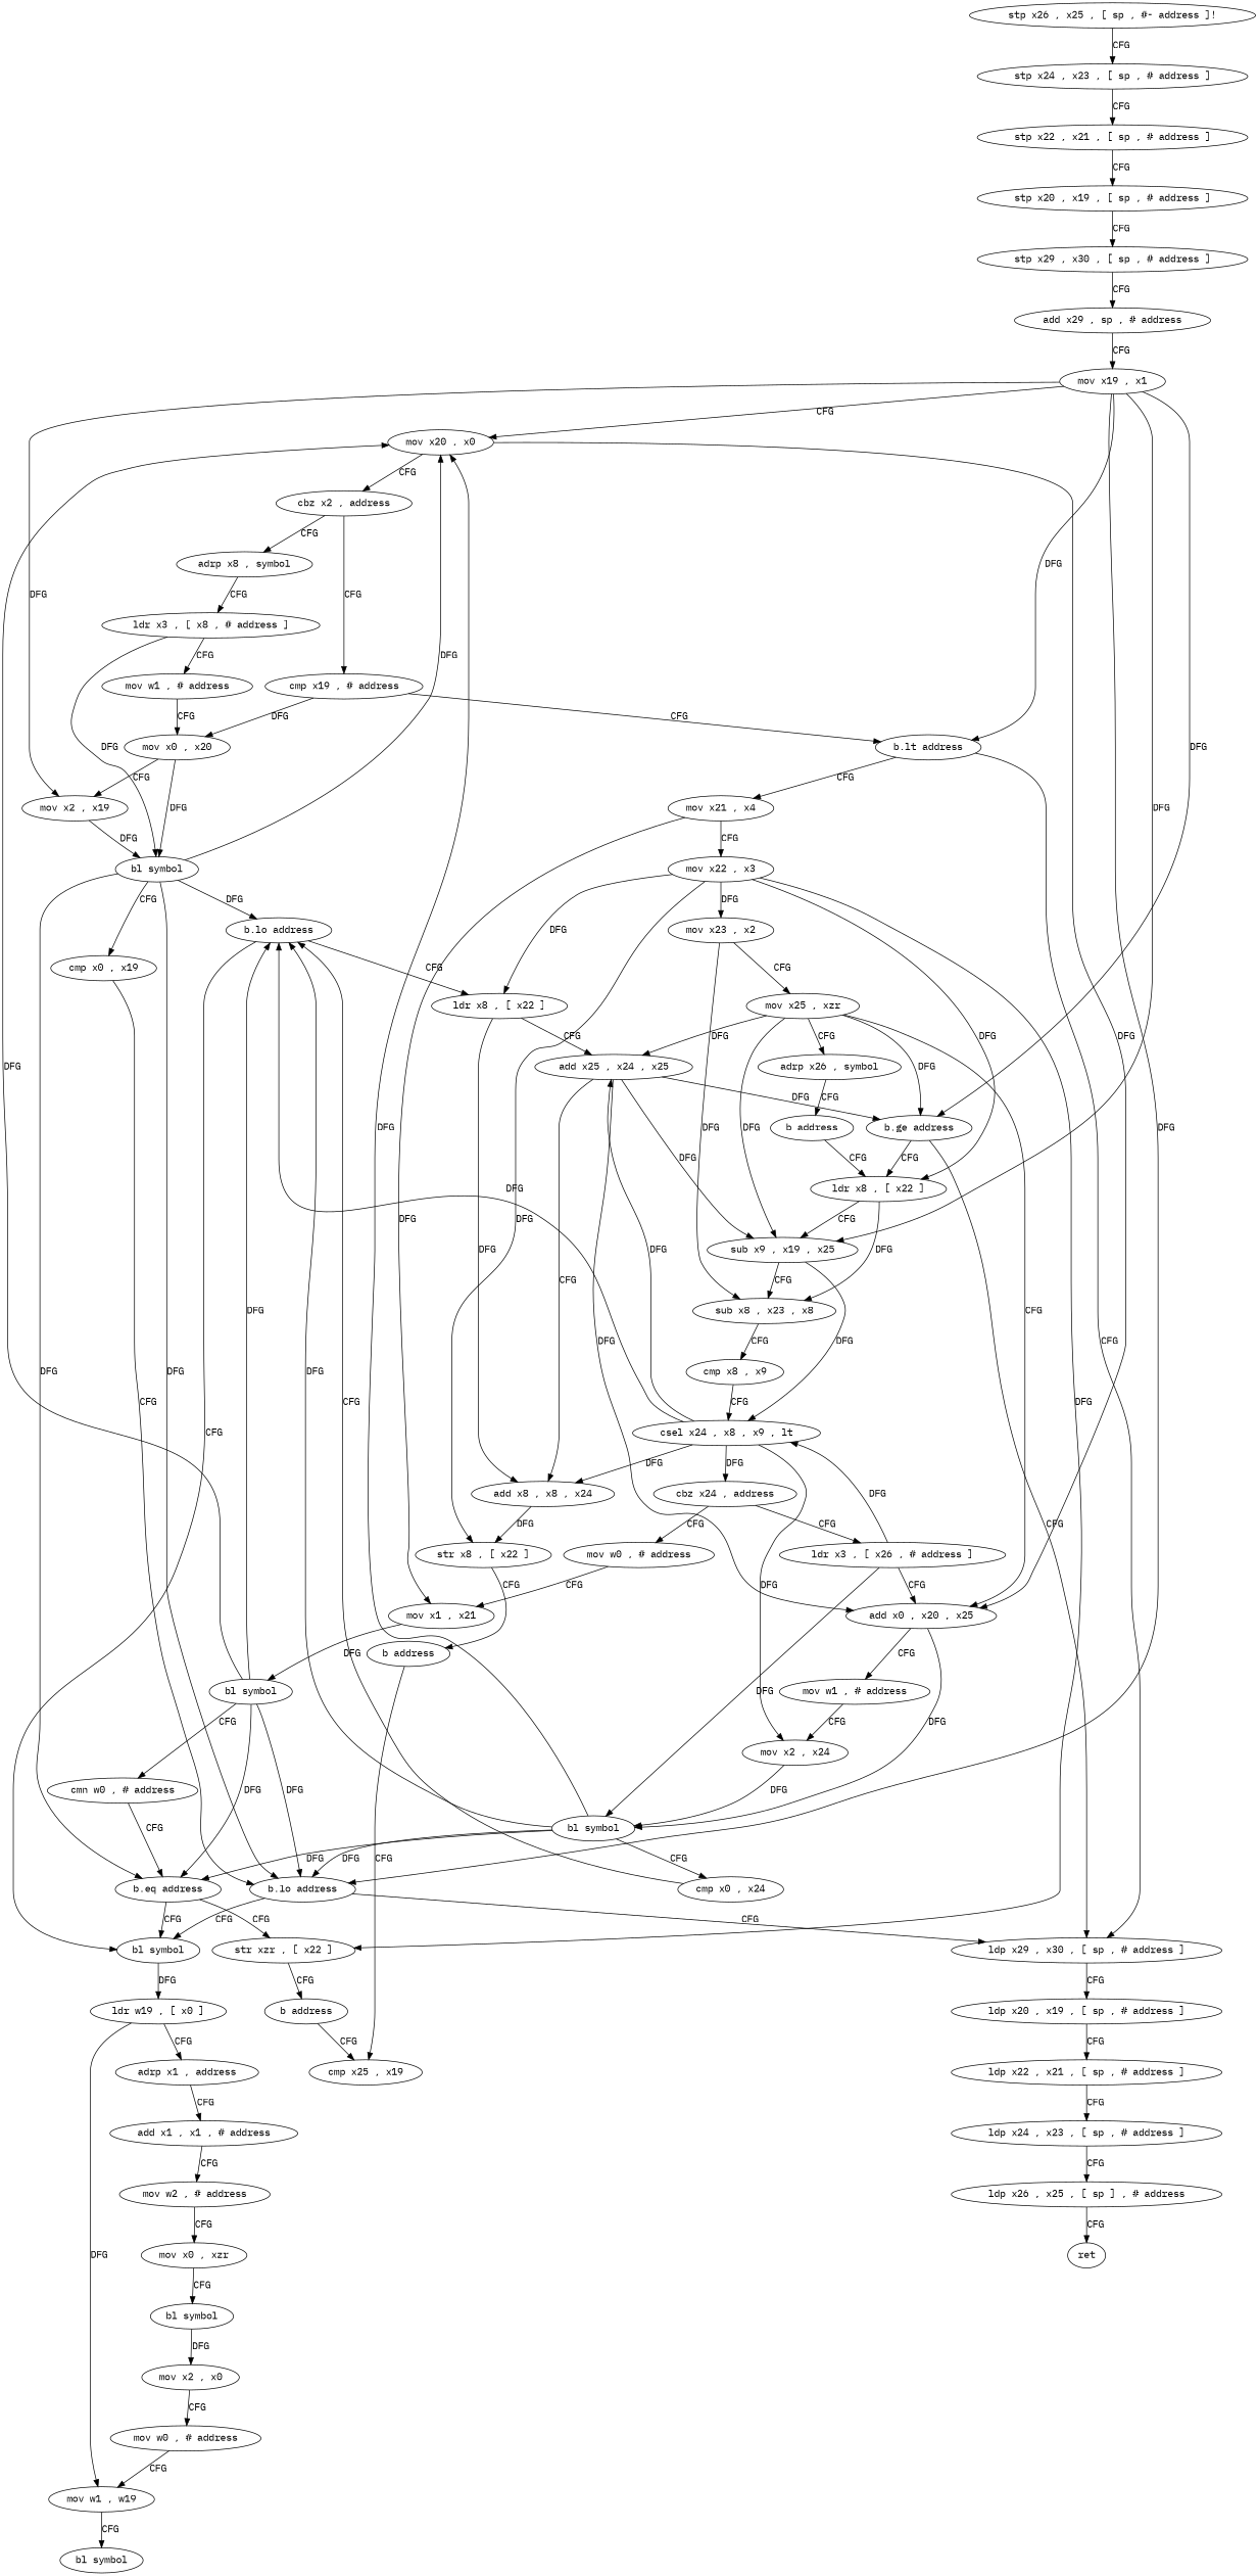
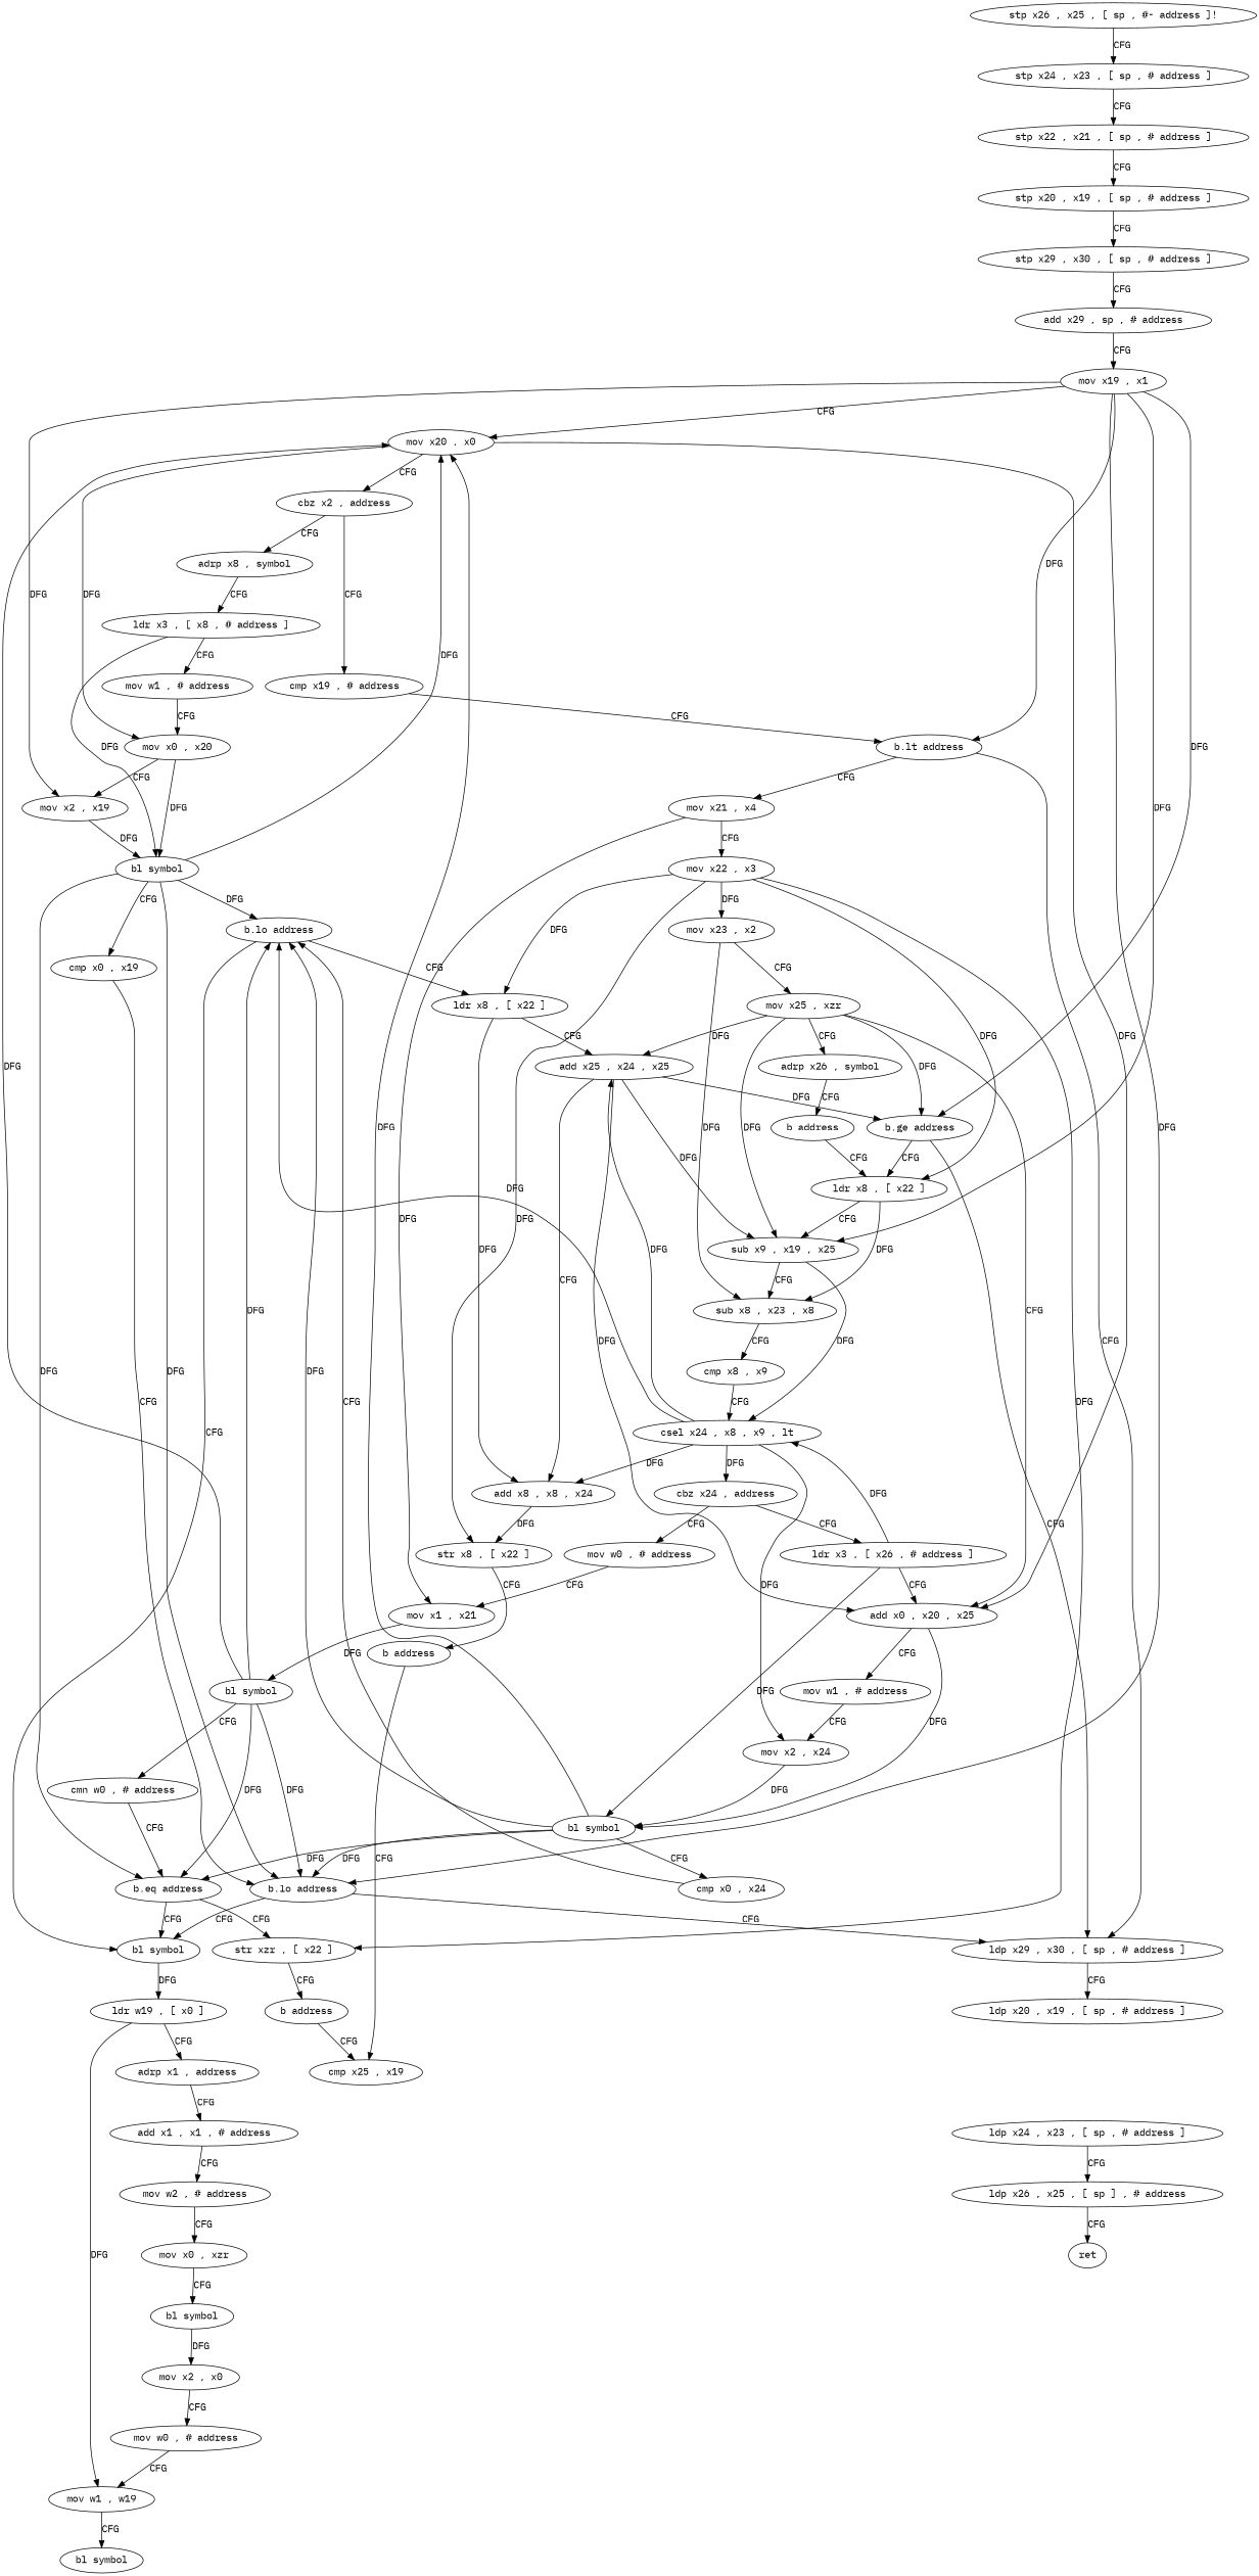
  digraph {
    fontname="IBM Plex Mono"
    node [fontname="IBM Plex Mono"]
    edge [fontname="IBM Plex Mono"]
    n1 [label="stp x26 , x25 , [ sp , #- address ]!"]
    n2 [label="stp x24 , x23 , [ sp , # address ]"]
    n3 [label="stp x22 , x21 , [ sp , # address ]"]
    n4 [label="stp x20 , x19 , [ sp , # address ]"]
    n5 [label="stp x29 , x30 , [ sp , # address ]"]
    n6 [label="add x29 , sp , # address"]
    n7 [label="mov x19 , x1"]
    n8 [label="mov x20 , x0"]
    n9 [label="mov x2 , x19"]
    n10 [label="b.lo address"]
    n11 [label="b.lt address"]
    n12 [label="sub x9 , x19 , x25"]
    n13 [label="b.ge address"]
    n14 [label="cbz x2 , address"]
    n15 [label="mov x0 , x20"]
    n16 [label="add x0 , x20 , x25"]
    n17 [label="bl symbol"]
    n18 [label="bl symbol"]
    n19 [label="ldp x29 , x30 , [ sp , # address ]"]
    n20 [label="mov x21 , x4"]
    n21 [label="sub x8 , x23 , x8"]
    n22 [label="csel x24 , x8 , x9 , lt"]
    n23 [label="ldr x8 , [ x22 ]"]
    n24 [label="adrp x8 , symbol"]
    n25 [label="cmp x19 , # address"]
    n26 [label="bl symbol"]
    n27 [label="mov w1 , # address"]
    n28 [label="ldr x3 , [ x8 , # address ]"]
    n29 [label="mov w1 , # address"]
    n30 [label="cmp x0 , x19"]
    n31 [label="b.eq address"]
    n32 [label="b.lo address"]
    n33 [label="str xzr , [ x22 ]"]
    n34 [label="ldr x8 , [ x22 ]"]
    n35 [label="ldr w19 , [ x0 ]"]
    n36 [label="ldp x20 , x19 , [ sp , # address ]"]
    n37 [label="adrp x1 , address"]
    n38 [label="mov w1 , w19"]
-   n39 [label="ldp x22 , x21 , [ sp , # address ]"]
    n40 [label="mov x22 , x3"]
    n41 [label="mov x1 , x21"]
    n42 [label="mov x23 , x2"]
    n43 [label="str x8 , [ x22 ]"]
    n44 [label="bl symbol"]
    n45 [label="add x1 , x1 , # address"]
    n46 [label="bl symbol"]
    n47 [label="mov w2 , # address"]
    n48 [label="mov x0 , xzr"]
    n49 [label="bl symbol"]
    n50 [label="mov x2 , x0"]
    n51 [label="mov w0 , # address"]
    n52 [label="ldp x24 , x23 , [ sp , # address ]"]
    n53 [label="ldp x26 , x25 , [ sp ] , # address"]
    n54 [label=ret]
    n55 [label="mov x25 , xzr"]
    n56 [label="b address"]
    n57 [label="add x25 , x24 , x25"]
    n58 [label="add x8 , x8 , x24"]
    n59 [label="b address"]
    n60 [label="adrp x26 , symbol"]
    n61 [label="cmp x8 , x9"]
    n62 [label="b address"]
    n63 [label="cbz x24 , address"]
    n64 [label="mov x2 , x24"]
    n65 [label="mov w0 , # address"]
    n66 [label="ldr x3 , [ x26 , # address ]"]
    n67 [label="cmp x0 , x24"]
    n68 [label="cmn w0 , # address"]
    n69 [label="cmp x25 , x19"]
    n1 -> n2 [label=CFG]
    n2 -> n3 [label=CFG]
    n3 -> n4 [label=CFG]
    n4 -> n5 [label=CFG]
    n5 -> n6 [label=CFG]
    n6 -> n7 [label=CFG]
    n7 -> n8 [label=CFG]
    n7 -> n9 [label=DFG]
    n7 -> n10 [label=DFG]
    n7 -> n11 [label=DFG]
    n7 -> n12 [label=DFG]
    n7 -> n13 [label=DFG]
    n8 -> n14 [label=CFG]
-   n25 -> n15 [label=DFG]
+   n8 -> n15 [label=DFG]
    n8 -> n16 [label=DFG]
    n9 -> n17 [label=DFG]
    n10 -> n18 [label=CFG]
    n10 -> n19 [label=CFG]
    n11 -> n19 [label=CFG]
    n11 -> n20 [label=CFG]
    n12 -> n21 [label=CFG]
    n12 -> n22 [label=DFG]
    n13 -> n19 [label=CFG]
    n13 -> n23 [label=CFG]
    n14 -> n24 [label=CFG]
    n14 -> n25 [label=CFG]
    n15 -> n9 [label=CFG]
    n15 -> n17 [label=DFG]
    n16 -> n26 [label=DFG]
    n16 -> n27 [label=CFG]
    n17 -> n8 [label=DFG]
    n17 -> n10 [label=DFG]
    n17 -> n30 [label=CFG]
    n17 -> n31 [label=DFG]
    n17 -> n32 [label=DFG]
    n18 -> n35 [label=DFG]
    n19 -> n36 [label=CFG]
    n20 -> n40 [label=CFG]
    n20 -> n41 [label=DFG]
    n21 -> n61 [label=CFG]
    n22 -> n32 [label=DFG]
    n22 -> n57 [label=DFG]
    n22 -> n58 [label=DFG]
    n22 -> n63 [label=DFG]
    n22 -> n64 [label=DFG]
    n23 -> n12 [label=CFG]
    n23 -> n21 [label=DFG]
    n24 -> n28 [label=CFG]
    n25 -> n11 [label=CFG]
    n26 -> n8 [label=DFG]
    n26 -> n10 [label=DFG]
    n26 -> n31 [label=DFG]
    n26 -> n32 [label=DFG]
    n26 -> n67 [label=CFG]
    n27 -> n64 [label=CFG]
    n28 -> n17 [label=DFG]
    n28 -> n29 [label=CFG]
    n29 -> n15 [label=CFG]
    n30 -> n10 [label=CFG]
    n31 -> n18 [label=CFG]
    n31 -> n33 [label=CFG]
    n32 -> n18 [label=CFG]
    n32 -> n34 [label=CFG]
    n33 -> n56 [label=CFG]
    n34 -> n57 [label=CFG]
    n34 -> n58 [label=DFG]
    n35 -> n37 [label=CFG]
    n35 -> n38 [label=DFG]
-   n36 -> n39 [label=CFG]
    n37 -> n45 [label=CFG]
    n38 -> n46 [label=CFG]
-   n39 -> n52 [label=CFG]
    n40 -> n23 [label=DFG]
    n40 -> n33 [label=DFG]
    n40 -> n34 [label=DFG]
    n40 -> n42 [label=DFG]
    n40 -> n43 [label=DFG]
    n41 -> n44 [label=DFG]
    n42 -> n21 [label=DFG]
    n42 -> n55 [label=CFG]
    n43 -> n59 [label=CFG]
    n44 -> n8 [label=DFG]
    n44 -> n10 [label=DFG]
    n44 -> n31 [label=DFG]
    n44 -> n32 [label=DFG]
    n44 -> n68 [label=CFG]
    n45 -> n47 [label=CFG]
    n47 -> n48 [label=CFG]
    n48 -> n49 [label=CFG]
    n49 -> n50 [label=DFG]
    n50 -> n51 [label=CFG]
    n51 -> n38 [label=CFG]
    n52 -> n53 [label=CFG]
    n53 -> n54 [label=CFG]
    n55 -> n12 [label=DFG]
    n55 -> n13 [label=DFG]
    n55 -> n16 [label=CFG]
    n55 -> n57 [label=DFG]
    n55 -> n60 [label=CFG]
    n56 -> n69 [label=CFG]
    n57 -> n12 [label=DFG]
    n57 -> n13 [label=DFG]
    n57 -> n16 [label=DFG]
    n57 -> n58 [label=CFG]
    n58 -> n43 [label=DFG]
    n59 -> n69 [label=CFG]
    n60 -> n62 [label=CFG]
    n61 -> n22 [label=CFG]
    n62 -> n23 [label=CFG]
    n63 -> n65 [label=CFG]
    n63 -> n66 [label=CFG]
    n64 -> n26 [label=DFG]
    n65 -> n41 [label=CFG]
    n66 -> n16 [label=CFG]
    n66 -> n22 [label=DFG]
    n66 -> n26 [label=DFG]
    n67 -> n32 [label=CFG]
    n68 -> n31 [label=CFG]
  }
